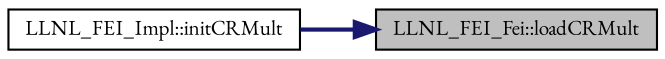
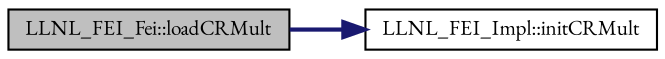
  digraph {
    rankdir=RL
    fontname="EB Garamond"
    node [color=black fontname="EB Garamond" fontsize=10 shape=record style=filled]
    n1 [fillcolor=grey75 fontcolor=black height=0.2 label="LLNL_FEI_Fei::loadCRMult" width=0.4]
    n2 [fillcolor=white height=0.2 label="LLNL_FEI_Impl::initCRMult" width=0.4]
-   n1 -> n2 [color=midnightblue dir=back fontname="EB Garamond" fontsize=10 labelfontname=Helvetica labelfontsize=10 style=bold]
+   n2 -> n1 [color=midnightblue dir=back fontname="EB Garamond" fontsize=10 labelfontname=Helvetica labelfontsize=10 style=bold]
  }
